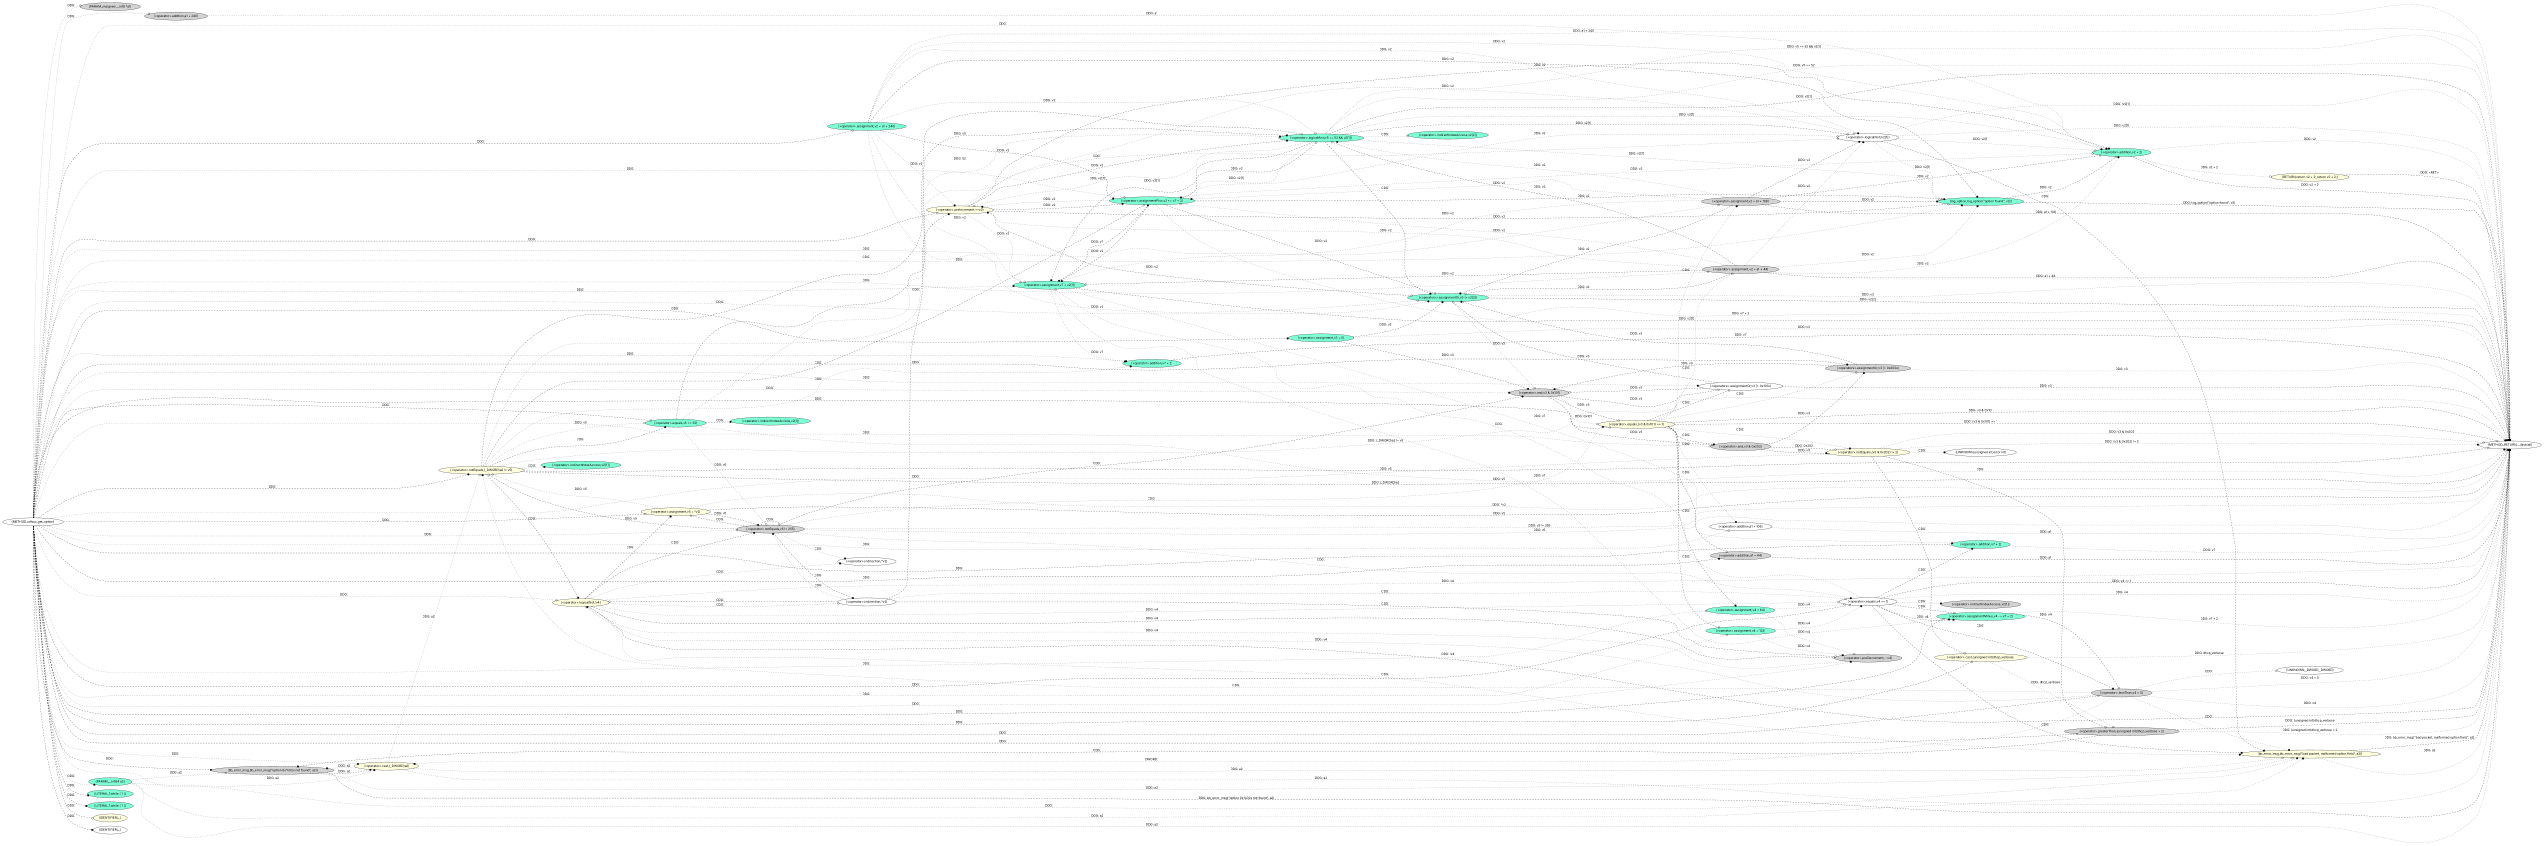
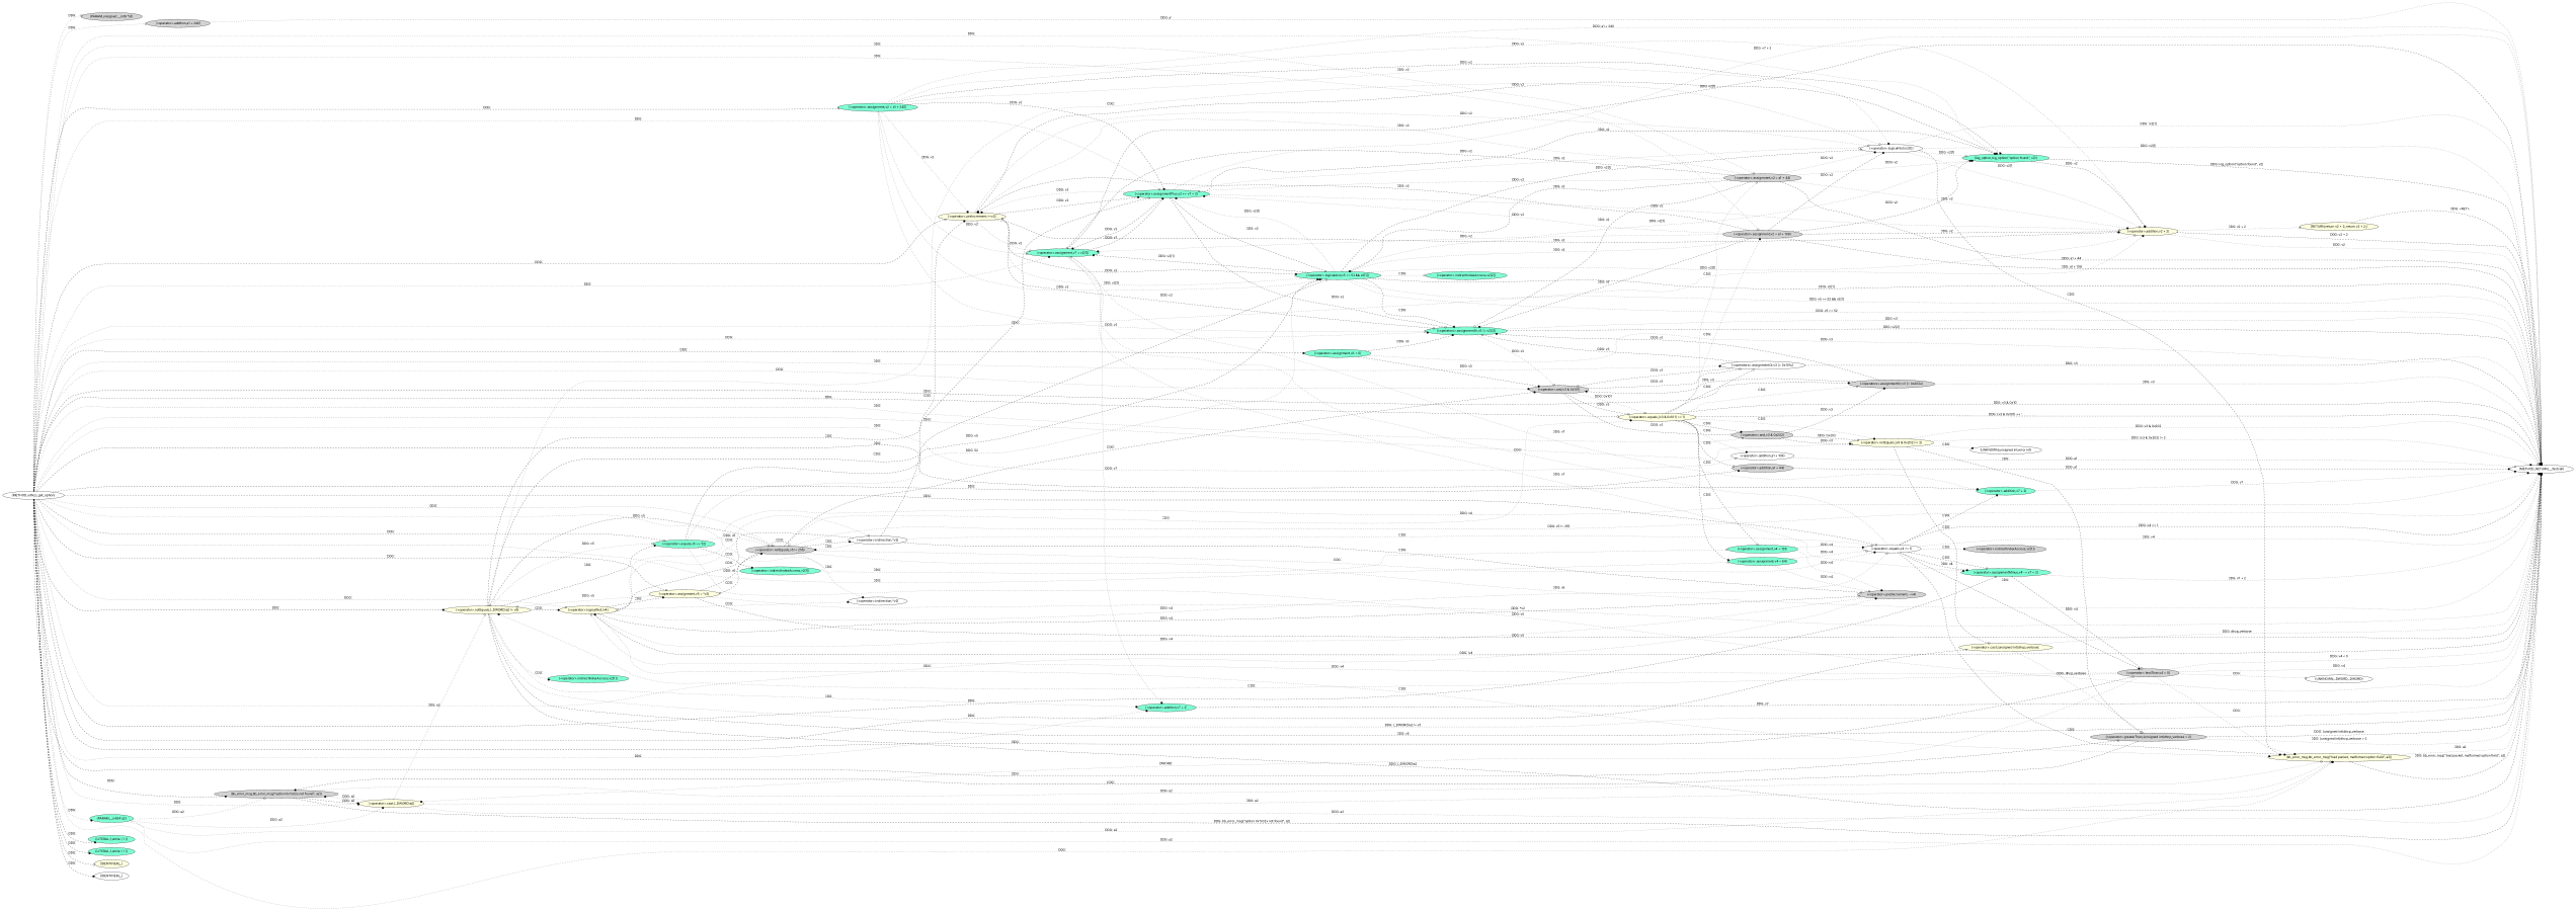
  digraph {
    fontname=Inter
    rankdir=LR
    node [fillcolor=aquamarine fontname=Inter style=filled]
    edge [arrowhead=dot fontname=Inter style=dotted]
    n1 [fillcolor=white label="(METHOD,udhcp_get_option)"]
    n2 [fillcolor=lightgrey label="(PARAM,unsigned __int8 *a1)"]
    n3 [label="(PARAM,__int64 a2)"]
    n4 [label="(<operator>.assignment,v2 = a1 + 240)"]
    n5 [fillcolor=lightgrey label="(<operator>.addition,a1 + 240)"]
    n6 [label="(<operator>.assignment,v3 = 0)"]
    n7 [label="(LITERAL,1,while ( 1 ))"]
    n8 [label="(LITERAL,1,while ( 1 ))"]
    n9 [fillcolor=lightyellow label="(<operator>.assignment,v5 = *v2)"]
    n10 [fillcolor=lightgrey label="(<operator>.preDecrement,--v4)"]
    n11 [fillcolor=lightyellow label="(<operator>.preIncrement,++v2)"]
    n12 [fillcolor=lightyellow label="(<operator>.logicalNot,!v4)"]
    n13 [fillcolor=lightgrey label="(<operator>.notEquals,v5 != 255)"]
    n14 [fillcolor=lightyellow label="(<operator>.equals,(v3 & 0x101) == 1)"]
    n15 [fillcolor=lightgrey label="(<operator>.and,v3 & 0x101)"]
    n16 [fillcolor=white label="(<operators>.assignmentOr,v3 |= 0x101u)"]
    n17 [fillcolor=lightgrey label="(<operator>.assignment,v2 = a1 + 108)"]
    n18 [fillcolor=white label="(<operator>.addition,a1 + 108)"]
    n19 [label="(<operator>.assignment,v4 = 128)"]
    n20 [fillcolor=lightyellow label="(<operator>.notEquals,(v3 & 0x202) != 2)"]
    n21 [fillcolor=lightgrey label="(<operator>.and,v3 & 0x202)"]
    n22 [fillcolor=lightgrey label="(<operator>.greaterThan,(unsigned int)dhcp_verbose > 2)"]
    n23 [fillcolor=lightyellow label="(<operator>.cast,(unsigned int)dhcp_verbose)"]
    n24 [fillcolor=lightgrey label="(bb_error_msg,bb_error_msg(\"option 0x%02x not found\", a2))"]
    n25 [fillcolor=lightyellow label="(IDENTIFIER,L,)"]
    n26 [fillcolor=lightgrey label="(<operators>.assignmentOr,v3 |= 0x202u)"]
    n27 [fillcolor=lightgrey label="(<operator>.assignment,v2 = a1 + 44)"]
    n28 [fillcolor=lightgrey label="(<operator>.addition,a1 + 44)"]
    n29 [label="(<operator>.assignment,v4 = 64)"]
    n30 [fillcolor=white label="(<operator>.equals,v4 == 1)"]
    n31 [label="(<operator>.assignment,v7 = v2[1])"]
    n32 [label="(<operator>.assignmentMinus,v4 -= v7 + 2)"]
    n33 [label="(<operator>.addition,v7 + 2)"]
    n34 [fillcolor=lightgrey label="(<operator>.lessThan,v4 < 0)"]
    n35 [fillcolor=lightyellow label="(<operator>.notEquals,(_DWORD)a2 != v5)"]
    n36 [fillcolor=lightyellow label="(<operator>.cast,(_DWORD)a2)"]
    n37 [label="(<operator>.equals,v5 == 52)"]
    n38 [label="(<operators>.assignmentOr,v3 |= v2[2])"]
    n39 [label="(<operator>.assignmentPlus,v2 += v7 + 2)"]
    n40 [label="(<operator>.addition,v7 + 2)"]
    n41 [fillcolor=lightyellow label="(bb_error_msg,bb_error_msg(\"bad packet, malformed option field\", a2))"]
    n42 [fillcolor=white label="(IDENTIFIER,L,)"]
    n43 [label="(log_option,log_option(\"option found\", v2))"]
-   n44 [label="(<operator>.addition,v2 + 2)"]
+   n44 [fillcolor=lightyellow label="(<operator>.addition,v2 + 2)"]
    n45 [fillcolor=white label="(METHOD_RETURN,__fastcall)"]
    n46 [label="(<operator>.logicalAnd,v5 == 52 && v2[1])"]
    n47 [fillcolor=white label="(<operator>.logicalNot,!v2[1])"]
    n48 [fillcolor=white label="(<operator>.indirection,*v2)"]
    n49 [fillcolor=white label="(<operator>.indirection,*v2)"]
    n50 [fillcolor=white label="(UNKNOWN,unsigned int,error int)"]
    n51 [fillcolor=lightgrey label="(<operator>.indirectIndexAccess,v2[1])"]
    n52 [fillcolor=white label="(UNKNOWN,_DWORD,_DWORD)"]
    n53 [label="(<operator>.indirectIndexAccess,v2[1])"]
    n54 [label="(<operator>.indirectIndexAccess,v2[1])"]
    n55 [fillcolor=lightyellow label="(RETURN,return v2 + 2;,return v2 + 2;)"]
    n56 [label="(<operator>.indirectIndexAccess,v2[2])"]
    n1 -> n2 [arrowhead=odot label="DDG: "]
    n1 -> n3 [label="DDG: "]
    n1 -> n4 [arrowhead=odot label="DDG: " style=dashed]
    n1 -> n5 [arrowhead=odot label="DDG: "]
    n1 -> n6 [label="DDG: " style=dashed]
    n1 -> n7 [label="DDG: " style=dashed]
    n1 -> n8 [label="DDG: " style=dashed]
    n1 -> n9 [arrowhead=odot label="DDG: " style=dashed]
    n1 -> n10 [label="DDG: "]
    n1 -> n11 [arrowhead=odot label="DDG: " style=dashed]
    n1 -> n12 [arrowhead=odot label="DDG: "]
    n1 -> n13 [arrowhead=odot label="DDG: "]
    n1 -> n14 [arrowhead=odot label="DDG: " style=dashed]
    n1 -> n15 [label="DDG: "]
    n1 -> n16 [label="DDG: "]
    n1 -> n17 [arrowhead=odot label="DDG: "]
    n1 -> n18 [arrowhead=odot label="DDG: "]
    n1 -> n19 [arrowhead=odot label="DDG: "]
    n1 -> n20 [arrowhead=odot label="DDG: "]
    n1 -> n21 [arrowhead=odot label="DDG: "]
    n1 -> n22 [arrowhead=odot label="DDG: " style=dashed]
    n1 -> n23 [arrowhead=odot label="DDG: " style=dashed]
    n1 -> n24 [label="DDG: " style=dashed]
    n1 -> n25 [arrowhead=odot label="DDG: " style=dashed]
    n1 -> n26 [label="DDG: " style=dashed]
    n1 -> n27 [arrowhead=odot label="DDG: "]
    n1 -> n28 [label="DDG: " style=dashed]
    n1 -> n29 [arrowhead=odot label="DDG: "]
    n1 -> n30 [arrowhead=odot label="DDG: " style=dashed]
    n1 -> n31 [label="DDG: "]
    n1 -> n32 [arrowhead=odot label="DDG: " style=dashed]
    n1 -> n33 [arrowhead=odot label="DDG: " style=dashed]
    n1 -> n34 [arrowhead=odot label="DDG: " style=dashed]
    n1 -> n35 [label="DDG: " style=dashed]
    n1 -> n36 [label="DDG: "]
    n1 -> n37 [arrowhead=odot label="DDG: " style=dashed]
    n1 -> n38 [label="DDG: "]
    n1 -> n39 [arrowhead=odot label="DDG: "]
    n1 -> n40 [label="DDG: "]
    n1 -> n41 [label="DDG: "]
    n1 -> n42 [label="DDG: " style=dashed]
    n1 -> n43 [label="DDG: "]
    n1 -> n44 [label="DDG: "]
    n3 -> n24 [arrowhead=odot label="DDG: a2"]
    n3 -> n36 [label="DDG: a2"]
    n3 -> n41 [label="DDG: a2"]
    n3 -> n45 [arrowhead=odot label="DDG: a2"]
    n4 -> n11 [label="DDG: v2"]
    n4 -> n31 [arrowhead=odot label="DDG: v2"]
    n4 -> n38 [arrowhead=odot label="DDG: v2"]
    n4 -> n39 [label="DDG: v2" style=dashed]
    n4 -> n43 [label="DDG: v2" style=dashed]
    n4 -> n44 [label="DDG: v2"]
    n4 -> n45 [arrowhead=odot label="DDG: a1 + 240"]
    n4 -> n46 [arrowhead=odot label="DDG: v2"]
    n4 -> n47 [label="DDG: v2"]
    n5 -> n45 [arrowhead=odot label="DDG: a1"]
    n6 -> n15 [label="DDG: v3" style=dashed]
    n6 -> n38 [label="DDG: v3" style=dashed]
    n6 -> n45 [label="DDG: v3"]
    n9 -> n13 [label="DDG: v5" style=dashed]
    n9 -> n35 [arrowhead=odot label="DDG: v5"]
    n9 -> n45 [arrowhead=odot label="DDG: *v2"]
    n9 -> n45 [arrowhead=odot label="DDG: v5" style=dashed]
    n10 -> n12 [label="DDG: v4"]
    n11 -> n31 [arrowhead=odot label="DDG: v2"]
    n11 -> n38 [arrowhead=odot label="DDG: v2" style=dashed]
    n11 -> n39 [label="DDG: v2" style=dashed]
    n11 -> n43 [arrowhead=odot label="DDG: v2" style=dashed]
    n11 -> n44 [label="DDG: v2" style=dashed]
    n11 -> n46 [label="DDG: v2" style=dashed]
    n11 -> n47 [arrowhead=odot label="DDG: v2"]
    n12 -> n9 [label="CDG: " style=dashed]
    n12 -> n10 [arrowhead=odot label="DDG: v4" style=dashed]
-   n12 -> n13 [label="CDG: " style=dashed]
    n12 -> n30 [arrowhead=odot label="DDG: v4"]
    n12 -> n41 [label="CDG: "]
    n12 -> n45 [label="DDG: v4"]
    n12 -> n45 [label="DDG: !v4" style=dashed]
    n12 -> n48 [label="CDG: "]
    n12 -> n49 [arrowhead=odot label="CDG: "]
    n13 -> n9 [arrowhead=odot label="CDG: " style=dashed]
    n13 -> n13 [arrowhead=odot label="CDG: " style=dashed]
    n13 -> n14 [label="CDG: "]
    n13 -> n15 [label="CDG: " style=dashed]
    n13 -> n30 [label="CDG: "]
    n13 -> n35 [arrowhead=odot label="DDG: v5" style=dashed]
    n13 -> n45 [label="DDG: v5 != 255"]
    n13 -> n45 [label="DDG: v5"]
    n13 -> n48 [label="CDG: "]
    n13 -> n49 [label="CDG: " style=dashed]
    n14 -> n16 [arrowhead=odot label="CDG: " style=dashed]
    n14 -> n17 [label="CDG: "]
    n14 -> n18 [label="CDG: "]
    n14 -> n19 [arrowhead=odot label="CDG: " style=dashed]
    n14 -> n20 [label="CDG: "]
    n14 -> n21 [label="CDG: " style=dashed]
    n14 -> n26 [arrowhead=odot label="CDG: "]
    n14 -> n27 [arrowhead=odot label="CDG: "]
    n14 -> n28 [arrowhead=odot label="CDG: " style=dashed]
    n14 -> n29 [label="CDG: " style=dashed]
    n14 -> n45 [label="DDG: v3 & 0x101" style=dashed]
    n14 -> n45 [arrowhead=odot label="DDG: (v3 & 0x101) == 1" style=dashed]
    n15 -> n14 [arrowhead=odot label="DDG: v3" style=dashed]
    n15 -> n14 [arrowhead=odot label="DDG: 0x101"]
    n15 -> n16 [arrowhead=odot label="DDG: v3" style=dashed]
    n15 -> n21 [arrowhead=odot label="DDG: v3" style=dashed]
    n16 -> n15 [arrowhead=odot label="DDG: v3" style=dashed]
    n16 -> n38 [arrowhead=odot label="DDG: v3" style=dashed]
    n16 -> n45 [label="DDG: v3" style=dashed]
+   n17 -> n11 [label="DDG: v2" style=dashed]
    n17 -> n31 [label="DDG: v2"]
    n17 -> n38 [label="DDG: v2" style=dashed]
    n17 -> n39 [label="DDG: v2"]
    n17 -> n43 [label="DDG: v2" style=dashed]
    n17 -> n44 [arrowhead=odot label="DDG: v2" style=dashed]
    n17 -> n45 [label="DDG: a1 + 108" style=dashed]
    n17 -> n46 [label="DDG: v2"]
    n17 -> n47 [label="DDG: v2" style=dashed]
    n18 -> n45 [arrowhead=odot label="DDG: a1"]
    n19 -> n10 [label="DDG: v4"]
    n19 -> n30 [label="DDG: v4"]
    n20 -> n22 [arrowhead=odot label="CDG: " style=dashed]
    n20 -> n23 [arrowhead=odot label="CDG: " style=dashed]
    n20 -> n45 [arrowhead=odot label="DDG: v3 & 0x202"]
    n20 -> n45 [label="DDG: (v3 & 0x202) != 2"]
    n20 -> n50 [label="CDG: "]
    n21 -> n20 [label="DDG: v3" style=dashed]
    n21 -> n20 [arrowhead=odot label="DDG: 0x202" style=dashed]
    n21 -> n26 [label="DDG: v3" style=dashed]
    n22 -> n24 [label="CDG: " style=dashed]
    n22 -> n45 [arrowhead=odot label="DDG: (unsigned int)dhcp_verbose" style=dashed]
    n22 -> n45 [label="DDG: (unsigned int)dhcp_verbose > 2"]
    n23 -> n22 [arrowhead=odot label="DDG: dhcp_verbose"]
    n23 -> n45 [label="DDG: dhcp_verbose"]
    n24 -> n36 [label="DDG: a2" style=dashed]
    n24 -> n41 [arrowhead=odot label="DDG: a2"]
    n24 -> n45 [arrowhead=odot label="DDG: bb_error_msg(\"option 0x%02x not found\", a2)" style=dashed]
    n26 -> n15 [label="DDG: v3" style=dashed]
    n26 -> n38 [label="DDG: v3" style=dashed]
    n26 -> n45 [arrowhead=odot label="DDG: v3"]
    n27 -> n11 [label="DDG: v2"]
    n27 -> n31 [arrowhead=odot label="DDG: v2" style=dashed]
    n27 -> n38 [arrowhead=odot label="DDG: v2" style=dashed]
    n27 -> n39 [arrowhead=odot label="DDG: v2"]
    n27 -> n43 [label="DDG: v2"]
    n27 -> n44 [label="DDG: v2"]
    n27 -> n45 [label="DDG: a1 + 44" style=dashed]
    n27 -> n46 [arrowhead=odot label="DDG: v2" style=dashed]
    n27 -> n47 [label="DDG: v2"]
    n28 -> n45 [label="DDG: a1" style=dashed]
    n29 -> n10 [arrowhead=odot label="DDG: v4"]
    n29 -> n30 [arrowhead=odot label="DDG: v4"]
    n30 -> n31 [arrowhead=odot label="CDG: "]
    n30 -> n32 [label="DDG: v4" style=dashed]
    n30 -> n32 [arrowhead=odot label="CDG: " style=dashed]
    n30 -> n33 [label="CDG: " style=dashed]
    n30 -> n34 [label="CDG: " style=dashed]
    n30 -> n41 [label="CDG: " style=dashed]
    n30 -> n45 [arrowhead=odot label="DDG: v4 == 1" style=dashed]
    n30 -> n45 [arrowhead=odot label="DDG: v4"]
    n30 -> n51 [label="CDG: "]
    n31 -> n32 [label="DDG: v7"]
    n31 -> n33 [label="DDG: v7"]
    n31 -> n39 [label="DDG: v7" style=dashed]
    n31 -> n40 [label="DDG: v7"]
    n31 -> n45 [arrowhead=odot label="DDG: v2[1]" style=dashed]
    n32 -> n34 [arrowhead=odot label="DDG: v4" style=dashed]
    n32 -> n45 [arrowhead=odot label="DDG: v7 + 2"]
    n33 -> n45 [label="DDG: v7"]
    n34 -> n12 [arrowhead=odot label="DDG: v4"]
    n34 -> n35 [label="CDG: "]
    n34 -> n36 [label="DWORD: "]
    n34 -> n41 [label="CDG: "]
    n34 -> n45 [arrowhead=odot label="DDG: v4 < 0"]
    n34 -> n45 [label="DDG: v4"]
    n34 -> n52 [arrowhead=odot label="CDG: "]
    n35 -> n12 [label="CDG: " style=dashed]
    n35 -> n37 [arrowhead=odot label="DDG: v5"]
    n35 -> n37 [label="CDG: " style=dashed]
    n35 -> n39 [arrowhead=odot label="CDG: " style=dashed]
    n35 -> n40 [label="CDG: "]
    n35 -> n45 [label="DDG: (_DWORD)a2 != v5"]
    n35 -> n45 [arrowhead=odot label="DDG: v5" style=dashed]
    n35 -> n45 [arrowhead=odot label="DDG: (_DWORD)a2" style=dashed]
    n35 -> n46 [arrowhead=odot label="CDG: " style=dashed]
    n35 -> n47 [arrowhead=odot label="CDG: "]
    n35 -> n53 [label="CDG: "]
    n36 -> n24 [label="DDG: a2"]
    n36 -> n35 [arrowhead=odot label="DDG: a2"]
    n36 -> n41 [arrowhead=odot label="DDG: a2"]
    n36 -> n45 [arrowhead=odot label="DDG: a2"]
    n37 -> n13 [arrowhead=odot label="DDG: v5"]
    n37 -> n45 [label="DDG: v5"]
    n37 -> n46 [label="DDG: v5" style=dashed]
    n37 -> n46 [label="DDG: 52"]
    n37 -> n54 [label="CDG: " style=dashed]
    n38 -> n15 [arrowhead=odot label="DDG: v3"]
    n38 -> n45 [label="DDG: v3"]
    n38 -> n45 [label="DDG: v2[2]" style=dashed]
    n39 -> n11 [label="DDG: v2"]
    n39 -> n31 [label="DDG: v2" style=dashed]
    n39 -> n38 [arrowhead=odot label="DDG: v2" style=dashed]
    n39 -> n43 [label="DDG: v2" style=dashed]
    n39 -> n44 [arrowhead=odot label="DDG: v2"]
    n39 -> n45 [arrowhead=odot label="DDG: v7 + 2"]
    n39 -> n46 [arrowhead=odot label="DDG: v2" style=dashed]
    n39 -> n47 [arrowhead=odot label="DDG: v2"]
    n40 -> n45 [label="DDG: v7" style=dashed]
    n41 -> n45 [arrowhead=odot label="DDG: bb_error_msg(\"bad packet, malformed option field\", a2)" style=dashed]
    n41 -> n45 [label="DDG: a2"]
    n43 -> n44 [arrowhead=odot label="DDG: v2" style=dashed]
    n43 -> n45 [arrowhead=odot label="DDG: log_option(\"option found\", v2)" style=dashed]
    n44 -> n45 [label="DDG: v2 + 2" style=dashed]
    n44 -> n45 [arrowhead=odot label="DDG: v2"]
    n44 -> n55 [arrowhead=odot label="DDG: v2 + 2"]
    n46 -> n11 [arrowhead=odot label="DDG: v2[1]"]
    n46 -> n31 [label="DDG: v2[1]" style=dashed]
    n46 -> n38 [label="CDG: " style=dashed]
    n46 -> n39 [label="DDG: v2[1]"]
    n46 -> n43 [arrowhead=odot label="DDG: v2[1]"]
    n46 -> n44 [arrowhead=odot label="DDG: v2[1]"]
    n46 -> n45 [label="DDG: v5 == 52 && v2[1]"]
    n46 -> n45 [label="DDG: v5 == 52"]
    n46 -> n45 [arrowhead=odot label="DDG: v2[1]" style=dashed]
    n46 -> n47 [arrowhead=odot label="DDG: v2[1]" style=dashed]
    n46 -> n56 [arrowhead=odot label="CDG: "]
    n47 -> n41 [label="CDG: " style=dashed]
    n47 -> n43 [arrowhead=odot label="DDG: v2[1]"]
    n47 -> n44 [arrowhead=odot label="DDG: v2[1]"]
    n47 -> n45 [label="DDG: !v2[1]"]
    n47 -> n45 [arrowhead=odot label="DDG: v2[1]"]
    n49 -> n10 [arrowhead=odot label="CDG: " style=dashed]
    n49 -> n11 [label="CDG: " style=dashed]
    n49 -> n12 [arrowhead=odot label="CDG: " style=dashed]
    n49 -> n13 [label="CDG: "]
    n49 -> n30 [arrowhead=odot label="CDG: "]
    n55 -> n45 [arrowhead=odot label="DDG: <RET>" style=dashed]
  }
